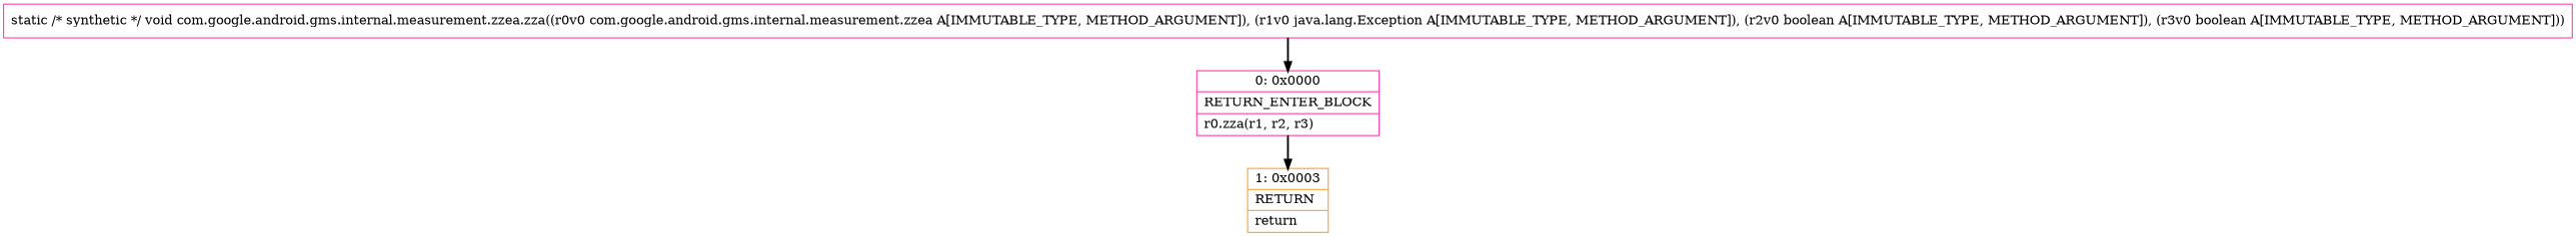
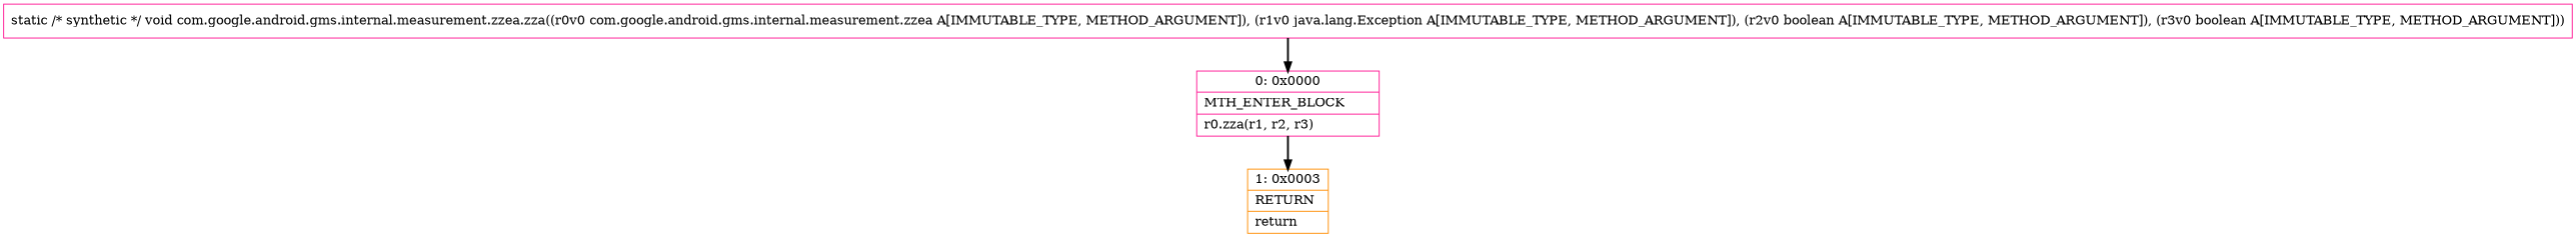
  digraph {
    node [shape=record color=deeppink]
    edge [style=bold]
-   n1 [label="{0\:\ 0x0000|RETURN_ENTER_BLOCK\l|r0.zza(r1, r2, r3)\l}"]
+   n1 [label="{0\:\ 0x0000|MTH_ENTER_BLOCK\l|r0.zza(r1, r2, r3)\l}"]
    n2 [label="{1\:\ 0x0003|RETURN\l|return\l}" color=darkorange]
    n3 [label="{static \/* synthetic *\/ void com.google.android.gms.internal.measurement.zzea.zza((r0v0 com.google.android.gms.internal.measurement.zzea A[IMMUTABLE_TYPE, METHOD_ARGUMENT]), (r1v0 java.lang.Exception A[IMMUTABLE_TYPE, METHOD_ARGUMENT]), (r2v0 boolean A[IMMUTABLE_TYPE, METHOD_ARGUMENT]), (r3v0 boolean A[IMMUTABLE_TYPE, METHOD_ARGUMENT])) }"]
    n1 -> n2
    n3 -> n1
  }
